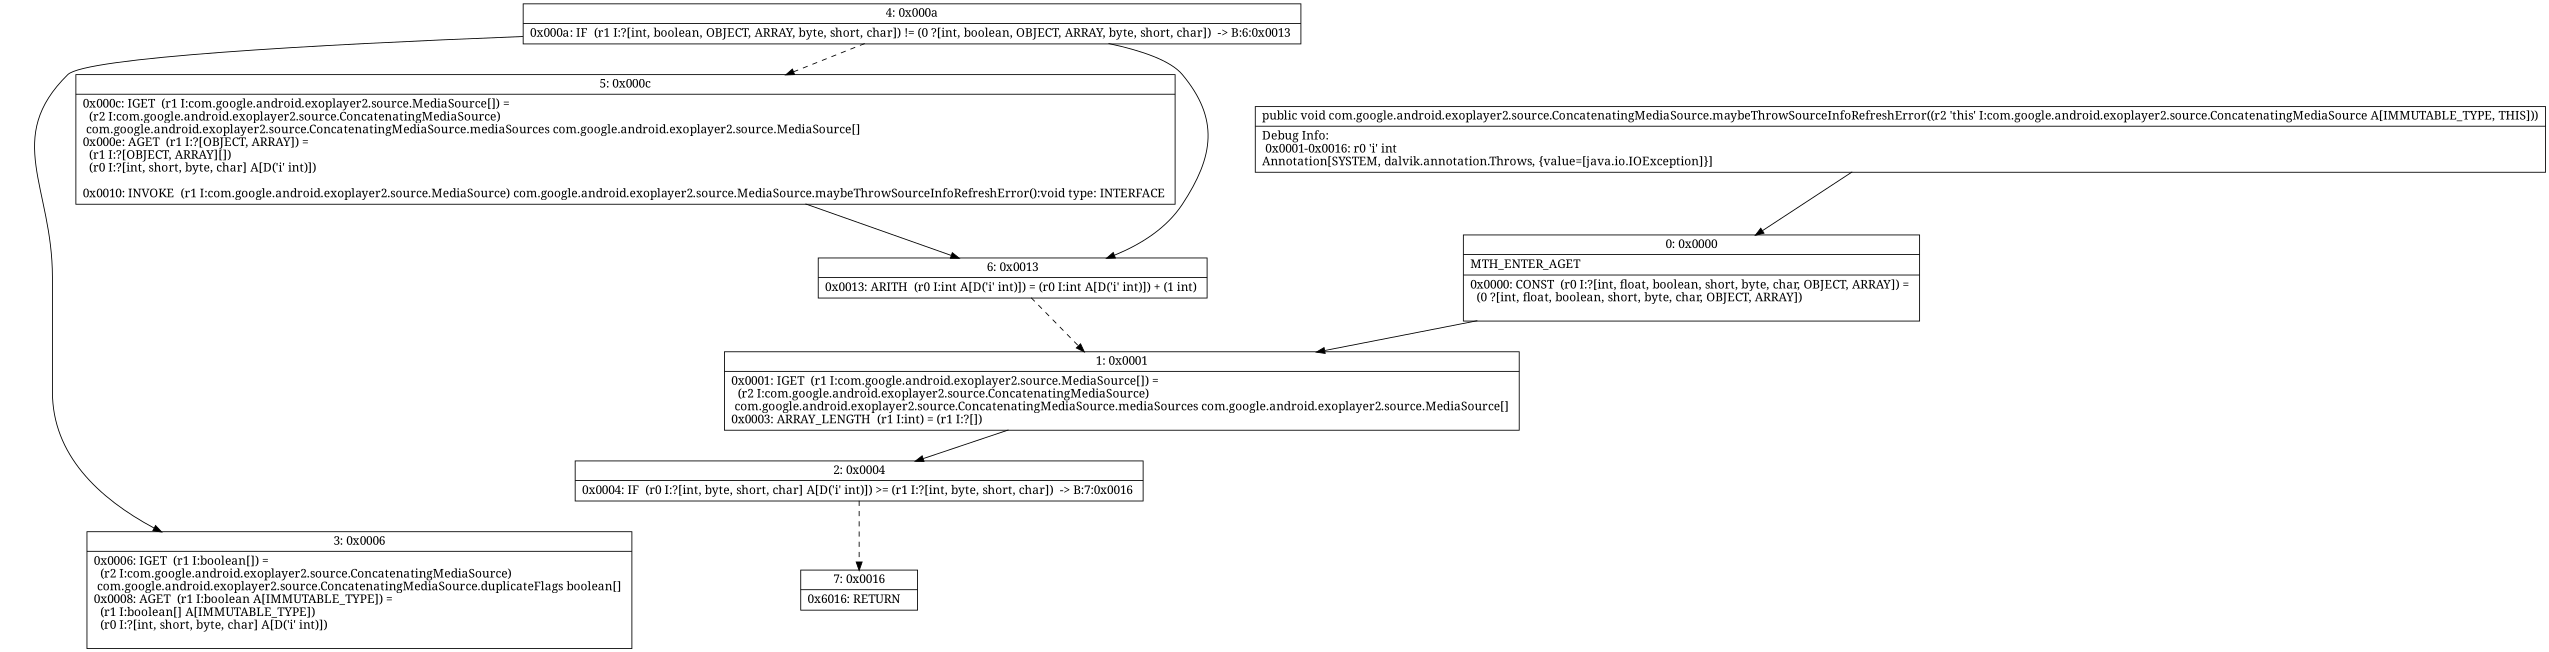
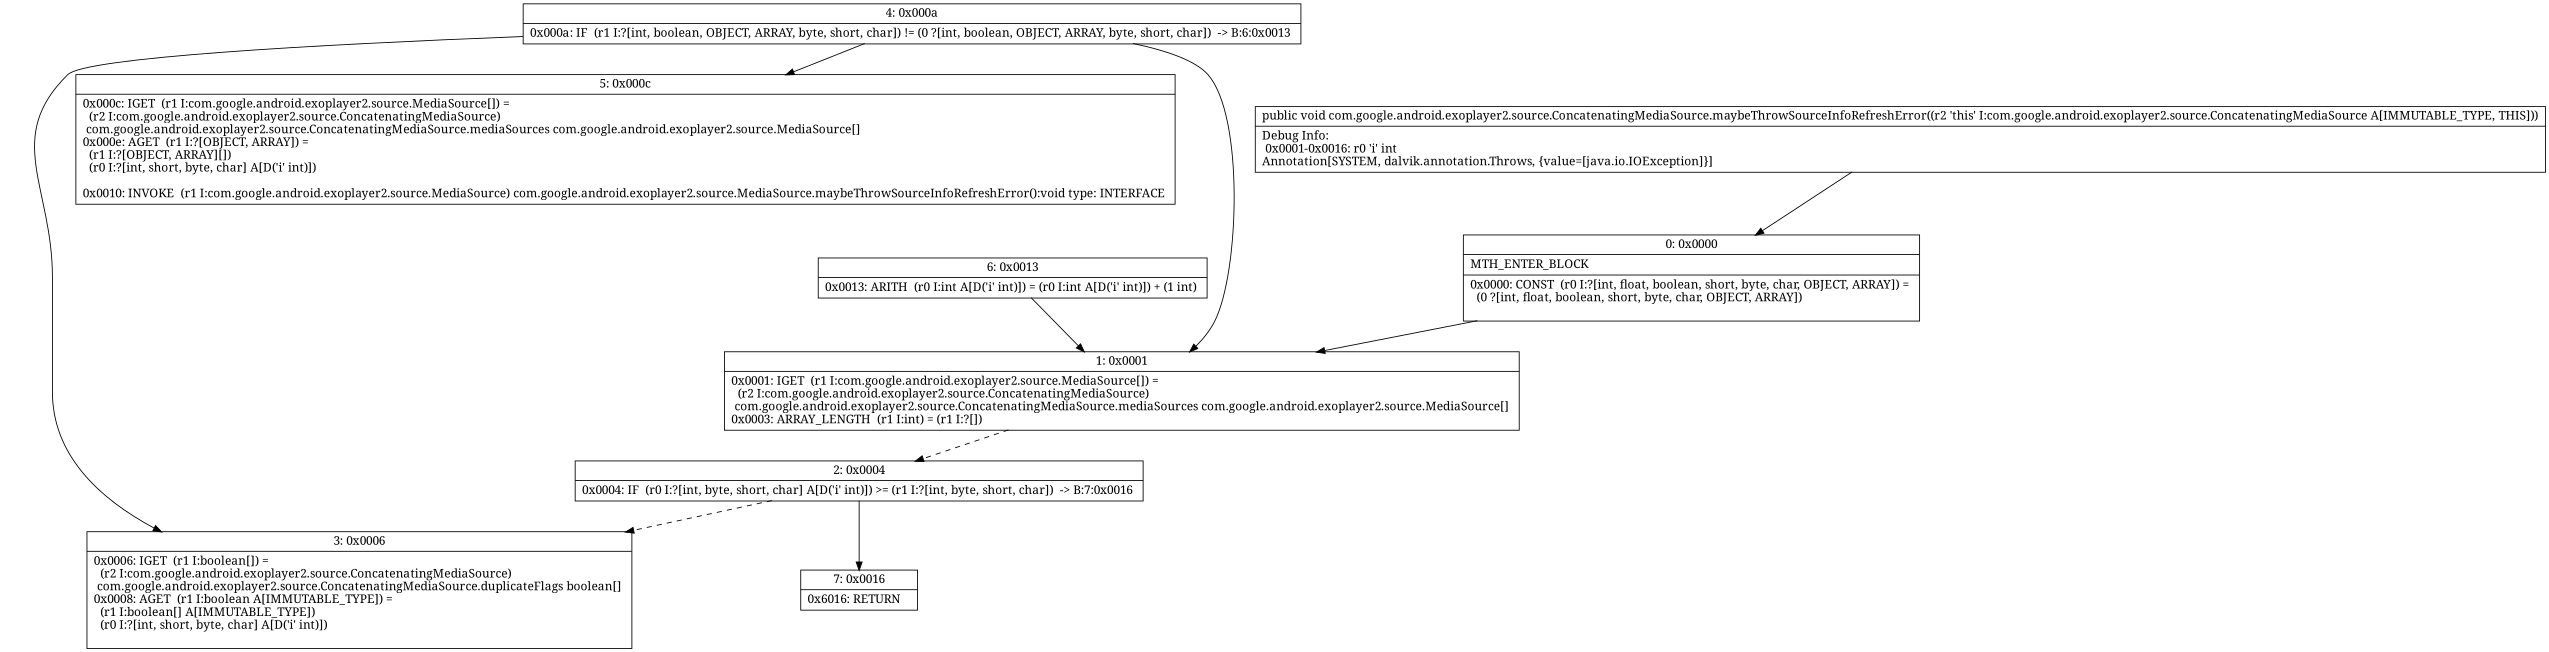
  digraph {
    fontname="Noto Serif"
    node [fontname="Noto Serif" shape=record]
    edge [fontname="Noto Serif"]
-   n1 [label="{0\:\ 0x0000|MTH_ENTER_AGET\l|0x0000: CONST  (r0 I:?[int, float, boolean, short, byte, char, OBJECT, ARRAY]) = \l  (0 ?[int, float, boolean, short, byte, char, OBJECT, ARRAY])\l \l}"]
+   n1 [label="{0\:\ 0x0000|MTH_ENTER_BLOCK\l|0x0000: CONST  (r0 I:?[int, float, boolean, short, byte, char, OBJECT, ARRAY]) = \l  (0 ?[int, float, boolean, short, byte, char, OBJECT, ARRAY])\l \l}"]
    n2 [label="{1\:\ 0x0001|0x0001: IGET  (r1 I:com.google.android.exoplayer2.source.MediaSource[]) = \l  (r2 I:com.google.android.exoplayer2.source.ConcatenatingMediaSource)\l com.google.android.exoplayer2.source.ConcatenatingMediaSource.mediaSources com.google.android.exoplayer2.source.MediaSource[] \l0x0003: ARRAY_LENGTH  (r1 I:int) = (r1 I:?[]) \l}"]
    n3 [label="{2\:\ 0x0004|0x0004: IF  (r0 I:?[int, byte, short, char] A[D('i' int)]) \>= (r1 I:?[int, byte, short, char])  \-\> B:7:0x0016 \l}"]
    n4 [label="{3\:\ 0x0006|0x0006: IGET  (r1 I:boolean[]) = \l  (r2 I:com.google.android.exoplayer2.source.ConcatenatingMediaSource)\l com.google.android.exoplayer2.source.ConcatenatingMediaSource.duplicateFlags boolean[] \l0x0008: AGET  (r1 I:boolean A[IMMUTABLE_TYPE]) = \l  (r1 I:boolean[] A[IMMUTABLE_TYPE])\l  (r0 I:?[int, short, byte, char] A[D('i' int)])\l \l}"]
    n5 [label="{7\:\ 0x0016|0x6016: RETURN   \l}"]
    n6 [label="{4\:\ 0x000a|0x000a: IF  (r1 I:?[int, boolean, OBJECT, ARRAY, byte, short, char]) != (0 ?[int, boolean, OBJECT, ARRAY, byte, short, char])  \-\> B:6:0x0013 \l}"]
    n7 [label="{5\:\ 0x000c|0x000c: IGET  (r1 I:com.google.android.exoplayer2.source.MediaSource[]) = \l  (r2 I:com.google.android.exoplayer2.source.ConcatenatingMediaSource)\l com.google.android.exoplayer2.source.ConcatenatingMediaSource.mediaSources com.google.android.exoplayer2.source.MediaSource[] \l0x000e: AGET  (r1 I:?[OBJECT, ARRAY]) = \l  (r1 I:?[OBJECT, ARRAY][])\l  (r0 I:?[int, short, byte, char] A[D('i' int)])\l \l0x0010: INVOKE  (r1 I:com.google.android.exoplayer2.source.MediaSource) com.google.android.exoplayer2.source.MediaSource.maybeThrowSourceInfoRefreshError():void type: INTERFACE \l}"]
    n8 [label="{6\:\ 0x0013|0x0013: ARITH  (r0 I:int A[D('i' int)]) = (r0 I:int A[D('i' int)]) + (1 int) \l}"]
    n9 [label="{public void com.google.android.exoplayer2.source.ConcatenatingMediaSource.maybeThrowSourceInfoRefreshError((r2 'this' I:com.google.android.exoplayer2.source.ConcatenatingMediaSource A[IMMUTABLE_TYPE, THIS]))  | Debug Info:\l  0x0001\-0x0016: r0 'i' int\lAnnotation[SYSTEM, dalvik.annotation.Throws, \{value=[java.io.IOException]\}]\l}"]
    n1 -> n2
-   n2 -> n3
-   n3 -> n5 [style=dashed]
+   n2 -> n3 [style=dashed]
+   n3 -> n4 [style=dashed]
+   n3 -> n5
    n6 -> n4
-   n6 -> n7 [style=dashed]
-   n6 -> n8
-   n7 -> n8
-   n8 -> n2 [style=dashed]
+   n6 -> n7 [style=solid]
+   n6 -> n2
+   n8 -> n2
    n9 -> n1
  }
